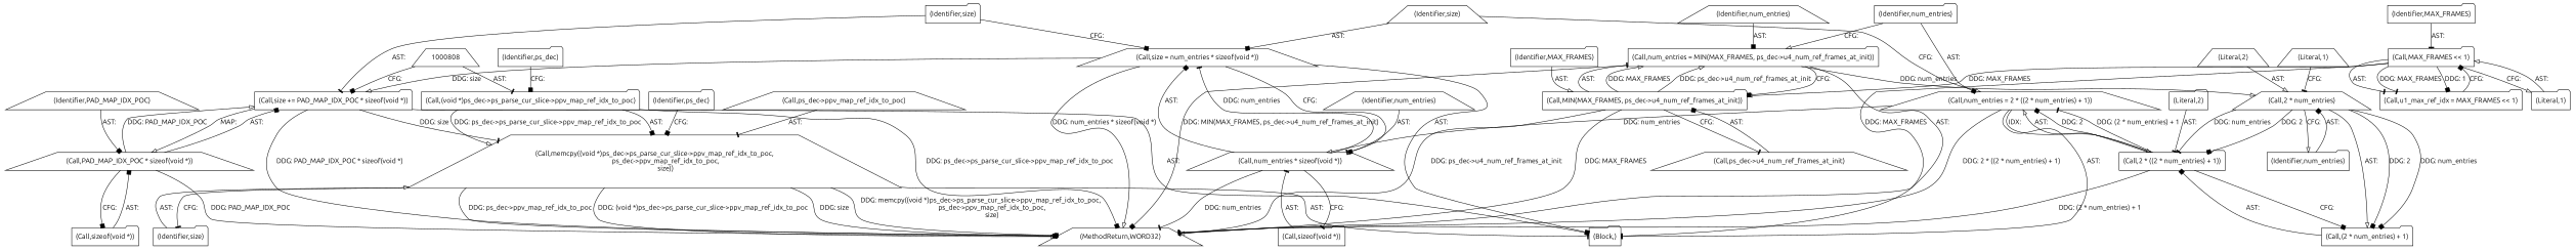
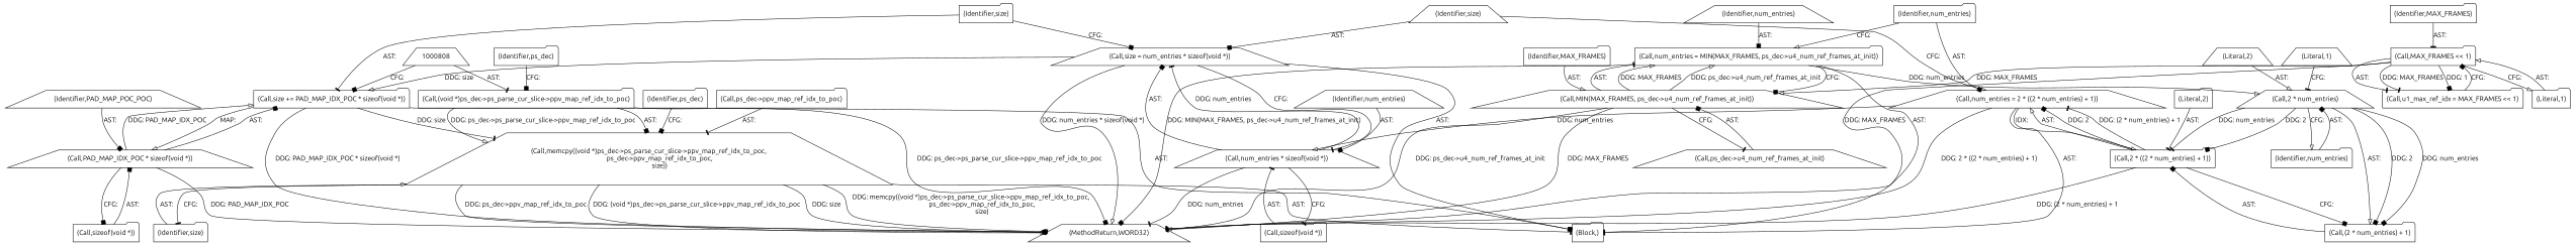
  digraph {
    fontname=Ubuntu
    node [fontname=Ubuntu shape=folder]
    edge [arrowhead=box fontname=Ubuntu]
    n1 [label="(Call,memcpy((void *)ps_dec->ps_parse_cur_slice->ppv_map_ref_idx_to_poc,\n               ps_dec->ppv_map_ref_idx_to_poc,\n               size))" shape=trapezium]
    n2 [label="(Identifier,size)"]
    n3 [label="(Block,)"]
    n4 [label="(MethodReturn,WORD32)" shape=trapezium]
    n5 [label="(Call,(void *)ps_dec->ps_parse_cur_slice->ppv_map_ref_idx_to_poc)"]
    n6 [label="(Call,size += PAD_MAP_IDX_POC * sizeof(void *))"]
    n7 [label="(Call,PAD_MAP_IDX_POC * sizeof(void *))" shape=trapezium]
    n8 [label="(Call,sizeof(void *))"]
    n9 [label="(Call,size = num_entries * sizeof(void *))" shape=trapezium]
    n10 [label="(Call,num_entries * sizeof(void *))" shape=trapezium]
    n11 [label="(Call,sizeof(void *))"]
    n12 [label="(Call,num_entries = 2 * ((2 * num_entries) + 1))" shape=trapezium]
    n13 [label="(Call,2 * ((2 * num_entries) + 1))"]
    n14 [label="(Call,(2 * num_entries) + 1)"]
    n15 [label="(Call,2 * num_entries)" shape=trapezium]
    n16 [label="(Identifier,num_entries)"]
    n17 [label="(Call,num_entries = MIN(MAX_FRAMES, ps_dec->u4_num_ref_frames_at_init))"]
-   n18 [label="(Call,MIN(MAX_FRAMES, ps_dec->u4_num_ref_frames_at_init))"]
+   n18 [label="(Call,MIN(MAX_FRAMES, ps_dec->u4_num_ref_frames_at_init))" shape=trapezium]
    n19 [label="(Call,ps_dec->u4_num_ref_frames_at_init)" shape=trapezium]
    n20 [label="(Call,MAX_FRAMES << 1)"]
    n21 [label="(Literal,1)"]
    n22 [label="(Call,u1_max_ref_idx = MAX_FRAMES << 1)"]
    n23 [label="(Literal,2)" shape=trapezium]
    n24 [label="(Identifier,num_entries)" shape=trapezium]
    n25 [label="(Identifier,ps_dec)"]
-   n26 [label="(Call,ps_dec->ppv_map_ref_idx_to_poc)" shape=trapezium]
+   n26 [label="(Call,ps_dec->ppv_map_ref_idx_to_poc)"]
    n27 [label="(Identifier,ps_dec)"]
    n28 [label="(Identifier,num_entries)" shape=trapezium]
    n29 [label="(Literal,1)" shape=trapezium]
-   n30 [label="(Identifier,PAD_MAP_IDX_POC)" shape=trapezium]
+   n30 [label="(Identifier,PAD_MAP_POC_POC)" shape=trapezium]
    n31 [label="(Literal,2)"]
    n32 [label="(Identifier,MAX_FRAMES)"]
    n33 [label="(Identifier,size)"]
    n34 [label="(Identifier,num_entries)"]
    n35 [label="(Identifier,size)" shape=trapezium]
    n36 [label="(Identifier,MAX_FRAMES)"]
    1000808 [shape=trapezium]
    n1 -> n2 [arrowhead=tee label="CFG: "]
    n1 -> n3 [arrowhead=tee label="AST: "]
    n1 -> n4 [arrowhead=onormal label="DDG: (void *)ps_dec->ps_parse_cur_slice->ppv_map_ref_idx_to_poc"]
    n1 -> n4 [label="DDG: size"]
    n1 -> n4 [label="DDG: memcpy((void *)ps_dec->ps_parse_cur_slice->ppv_map_ref_idx_to_poc,\n               ps_dec->ppv_map_ref_idx_to_poc,\n               size)"]
    n1 -> n4 [arrowhead=onormal label="DDG: ps_dec->ppv_map_ref_idx_to_poc"]
    n2 -> n1 [arrowhead=onormal label="AST: "]
    n5 -> n1 [label="AST: "]
    n5 -> n1 [arrowhead=onormal label="DDG: ps_dec->ps_parse_cur_slice->ppv_map_ref_idx_to_poc"]
    n5 -> n4 [label="DDG: ps_dec->ps_parse_cur_slice->ppv_map_ref_idx_to_poc"]
    n6 -> n1 [arrowhead=tee label="DDG: size"]
    n6 -> n3 [label="AST: "]
    n6 -> n4 [label="DDG: PAD_MAP_IDX_POC * sizeof(void *)"]
    n6 -> n7 [arrowhead=onormal label="MAP: "]
    n7 -> n4 [arrowhead=tee label="DDG: PAD_MAP_IDX_POC"]
    n7 -> n6 [label="AST: "]
    n7 -> n6 [arrowhead=onormal label="DDG: PAD_MAP_IDX_POC"]
    n7 -> n8 [label="CFG: "]
    n8 -> n7 [label="AST: "]
    n9 -> n3 [label="AST: "]
    n9 -> n4 [arrowhead=onormal label="DDG: num_entries * sizeof(void *)"]
    n9 -> n6 [arrowhead=onormal label="DDG: size"]
    n9 -> n10 [arrowhead=tee label="CFG: "]
    n10 -> n4 [arrowhead=tee label="DDG: num_entries"]
    n10 -> n9 [label="AST: "]
    n10 -> n9 [arrowhead=tee label="DDG: num_entries"]
    n10 -> n11 [arrowhead=tee label="CFG: "]
    n11 -> n10 [arrowhead=tee label="AST: "]
    n12 -> n3 [arrowhead=tee label="AST: "]
    n12 -> n4 [arrowhead=tee label="DDG: 2 * ((2 * num_entries) + 1)"]
    n12 -> n10 [arrowhead=onormal label="DDG: num_entries"]
    n12 -> n13 [arrowhead=onormal label="IDX: "]
    n13 -> n4 [arrowhead=tee label="DDG: (2 * num_entries) + 1"]
    n13 -> n12 [arrowhead=onormal label="AST: "]
    n13 -> n12 [label="DDG: 2"]
    n13 -> n12 [arrowhead=tee label="DDG: (2 * num_entries) + 1"]
    n13 -> n14 [label="CFG: "]
    n14 -> n13 [label="AST: "]
    n15 -> n13 [label="DDG: 2"]
    n15 -> n13 [arrowhead=tee label="DDG: num_entries"]
    n15 -> n14 [arrowhead=onormal label="AST: "]
    n15 -> n14 [label="DDG: 2"]
    n15 -> n14 [label="DDG: num_entries"]
    n15 -> n16 [arrowhead=onormal label="CFG: "]
    n16 -> n15 [label="AST: "]
    n17 -> n3 [arrowhead=tee label="AST: "]
    n17 -> n4 [label="DDG: MIN(MAX_FRAMES, ps_dec->u4_num_ref_frames_at_init)"]
    n17 -> n15 [arrowhead=onormal label="DDG: num_entries"]
    n17 -> n18 [label="CFG: "]
    n18 -> n4 [arrowhead=tee label="DDG: MAX_FRAMES"]
    n18 -> n4 [arrowhead=onormal label="DDG: ps_dec->u4_num_ref_frames_at_init"]
    n18 -> n17 [arrowhead=tee label="AST: "]
    n18 -> n17 [arrowhead=onormal label="DDG: MAX_FRAMES"]
    n18 -> n17 [arrowhead=onormal label="DDG: ps_dec->u4_num_ref_frames_at_init"]
    n18 -> n19 [arrowhead=tee label="CFG: "]
    n19 -> n18 [label="AST: "]
    n20 -> n4 [arrowhead=tee label="DDG: MAX_FRAMES"]
    n20 -> n18 [arrowhead=onormal label="DDG: MAX_FRAMES"]
    n20 -> n21 [arrowhead=onormal label="CFG: "]
    n20 -> n22 [arrowhead=tee label="AST: "]
    n20 -> n22 [arrowhead=tee label="DDG: MAX_FRAMES"]
    n20 -> n22 [label="DDG: 1"]
    n21 -> n20 [arrowhead=onormal label="AST: "]
    n22 -> n20 [label="CFG: "]
    n23 -> n15 [arrowhead=onormal label="AST: "]
    n24 -> n10 [label="AST: "]
    n25 -> n1 [label="CFG: "]
    n26 -> n1 [arrowhead=tee label="AST: "]
    n27 -> n5 [label="CFG: "]
    n28 -> n17 [label="AST: "]
    n29 -> n15 [arrowhead=tee label="CFG: "]
    n30 -> n7 [label="AST: "]
    n31 -> n13 [arrowhead=tee label="AST: "]
    n32 -> n20 [arrowhead=tee label="AST: "]
    n33 -> n6 [arrowhead=tee label="AST: "]
    n33 -> n9 [label="CFG: "]
    n34 -> n12 [label="AST: "]
    n34 -> n17 [arrowhead=onormal label="CFG: "]
    n35 -> n9 [label="AST: "]
    n35 -> n12 [arrowhead=onormal label="CFG: "]
    n36 -> n18 [arrowhead=onormal label="AST: "]
    1000808 -> n5 [arrowhead=tee label="AST: "]
    1000808 -> n6 [label="CFG: "]
  }
